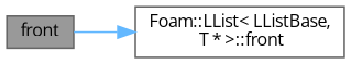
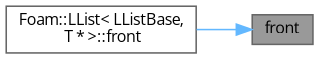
  digraph {
    rankdir=LR
    fontname="Open Sans"
    node [fontname="Open Sans" fontsize=10 shape=box style=filled]
    n1 [color=gray40 fillcolor=grey60 fontcolor=black height=0.2 label=front width=0.4]
    n2 [color=grey40 fillcolor=white height=0.2 label="Foam::LList\< LListBase,\l T * \>::front" width=0.4]
-   n1 -> n2 [color=steelblue1 fontname="Open Sans" fontsize=10 labelfontname=Helvetica labelfontsize=10 style=solid]
+   n2 -> n1 [color=steelblue1 fontname="Open Sans" fontsize=10 labelfontname=Helvetica labelfontsize=10 style=solid]
  }
